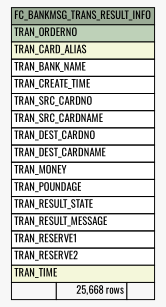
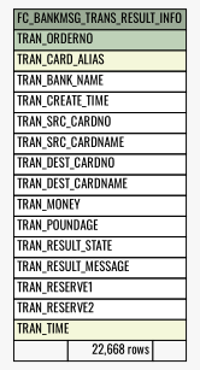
  digraph {
    bgcolor="#f7f7f7"
    fontname=Oswald
    fontsize=11
    nodesep=0.18
    rankdir=TB
    ranksep=0.46
-   n1 [fontname=Oswald fontsize=11 label=<     <TABLE BORDER="0" CELLBORDER="1" CELLSPACING="0" BGCOLOR="#ffffff">       <TR><TD COLSPAN="3" BGCOLOR="#9bab96" ALIGN="CENTER">FC_BANKMSG_TRANS_RESULT_INFO</TD></TR>       <TR><TD PORT="TRAN_ORDERNO" COLSPAN="3" BGCOLOR="#bed1b8" ALIGN="LEFT">TRAN_ORDERNO</TD></TR>       <TR><TD PORT="TRAN_CARD_ALIAS" COLSPAN="3" BGCOLOR="#f4f7da" ALIGN="LEFT">TRAN_CARD_ALIAS</TD></TR>       <TR><TD PORT="TRAN_BANK_NAME" COLSPAN="3" ALIGN="LEFT">TRAN_BANK_NAME</TD></TR>       <TR><TD PORT="TRAN_CREATE_TIME" COLSPAN="3" ALIGN="LEFT">TRAN_CREATE_TIME</TD></TR>       <TR><TD PORT="TRAN_SRC_CARDNO" COLSPAN="3" ALIGN="LEFT">TRAN_SRC_CARDNO</TD></TR>       <TR><TD PORT="TRAN_SRC_CARDNAME" COLSPAN="3" ALIGN="LEFT">TRAN_SRC_CARDNAME</TD></TR>       <TR><TD PORT="TRAN_DEST_CARDNO" COLSPAN="3" ALIGN="LEFT">TRAN_DEST_CARDNO</TD></TR>       <TR><TD PORT="TRAN_DEST_CARDNAME" COLSPAN="3" ALIGN="LEFT">TRAN_DEST_CARDNAME</TD></TR>       <TR><TD PORT="TRAN_MONEY" COLSPAN="3" ALIGN="LEFT">TRAN_MONEY</TD></TR>       <TR><TD PORT="TRAN_POUNDAGE" COLSPAN="3" ALIGN="LEFT">TRAN_POUNDAGE</TD></TR>       <TR><TD PORT="TRAN_RESULT_STATE" COLSPAN="3" ALIGN="LEFT">TRAN_RESULT_STATE</TD></TR>       <TR><TD PORT="TRAN_RESULT_MESSAGE" COLSPAN="3" ALIGN="LEFT">TRAN_RESULT_MESSAGE</TD></TR>       <TR><TD PORT="TRAN_RESERVE1" COLSPAN="3" ALIGN="LEFT">TRAN_RESERVE1</TD></TR>       <TR><TD PORT="TRAN_RESERVE2" COLSPAN="3" ALIGN="LEFT">TRAN_RESERVE2</TD></TR>       <TR><TD PORT="TRAN_TIME" COLSPAN="3" BGCOLOR="#f4f7da" ALIGN="LEFT">TRAN_TIME</TD></TR>       <TR><TD ALIGN="LEFT" BGCOLOR="#f7f7f7">  </TD><TD ALIGN="RIGHT" BGCOLOR="#f7f7f7">25,668 rows</TD><TD ALIGN="RIGHT" BGCOLOR="#f7f7f7">  </TD></TR>     </TABLE>> shape=plaintext]
+   n1 [fontname=Oswald fontsize=11 label=<     <TABLE BORDER="0" CELLBORDER="1" CELLSPACING="0" BGCOLOR="#ffffff">       <TR><TD COLSPAN="3" BGCOLOR="#9bab96" ALIGN="CENTER">FC_BANKMSG_TRANS_RESULT_INFO</TD></TR>       <TR><TD PORT="TRAN_ORDERNO" COLSPAN="3" BGCOLOR="#bed1b8" ALIGN="LEFT">TRAN_ORDERNO</TD></TR>       <TR><TD PORT="TRAN_CARD_ALIAS" COLSPAN="3" BGCOLOR="#f4f7da" ALIGN="LEFT">TRAN_CARD_ALIAS</TD></TR>       <TR><TD PORT="TRAN_BANK_NAME" COLSPAN="3" ALIGN="LEFT">TRAN_BANK_NAME</TD></TR>       <TR><TD PORT="TRAN_CREATE_TIME" COLSPAN="3" ALIGN="LEFT">TRAN_CREATE_TIME</TD></TR>       <TR><TD PORT="TRAN_SRC_CARDNO" COLSPAN="3" ALIGN="LEFT">TRAN_SRC_CARDNO</TD></TR>       <TR><TD PORT="TRAN_SRC_CARDNAME" COLSPAN="3" ALIGN="LEFT">TRAN_SRC_CARDNAME</TD></TR>       <TR><TD PORT="TRAN_DEST_CARDNO" COLSPAN="3" ALIGN="LEFT">TRAN_DEST_CARDNO</TD></TR>       <TR><TD PORT="TRAN_DEST_CARDNAME" COLSPAN="3" ALIGN="LEFT">TRAN_DEST_CARDNAME</TD></TR>       <TR><TD PORT="TRAN_MONEY" COLSPAN="3" ALIGN="LEFT">TRAN_MONEY</TD></TR>       <TR><TD PORT="TRAN_POUNDAGE" COLSPAN="3" ALIGN="LEFT">TRAN_POUNDAGE</TD></TR>       <TR><TD PORT="TRAN_RESULT_STATE" COLSPAN="3" ALIGN="LEFT">TRAN_RESULT_STATE</TD></TR>       <TR><TD PORT="TRAN_RESULT_MESSAGE" COLSPAN="3" ALIGN="LEFT">TRAN_RESULT_MESSAGE</TD></TR>       <TR><TD PORT="TRAN_RESERVE1" COLSPAN="3" ALIGN="LEFT">TRAN_RESERVE1</TD></TR>       <TR><TD PORT="TRAN_RESERVE2" COLSPAN="3" ALIGN="LEFT">TRAN_RESERVE2</TD></TR>       <TR><TD PORT="TRAN_TIME" COLSPAN="3" BGCOLOR="#f4f7da" ALIGN="LEFT">TRAN_TIME</TD></TR>       <TR><TD ALIGN="LEFT" BGCOLOR="#f7f7f7">  </TD><TD ALIGN="RIGHT" BGCOLOR="#f7f7f7">22,668 rows</TD><TD ALIGN="RIGHT" BGCOLOR="#f7f7f7">  </TD></TR>     </TABLE>> shape=plaintext]
  }
